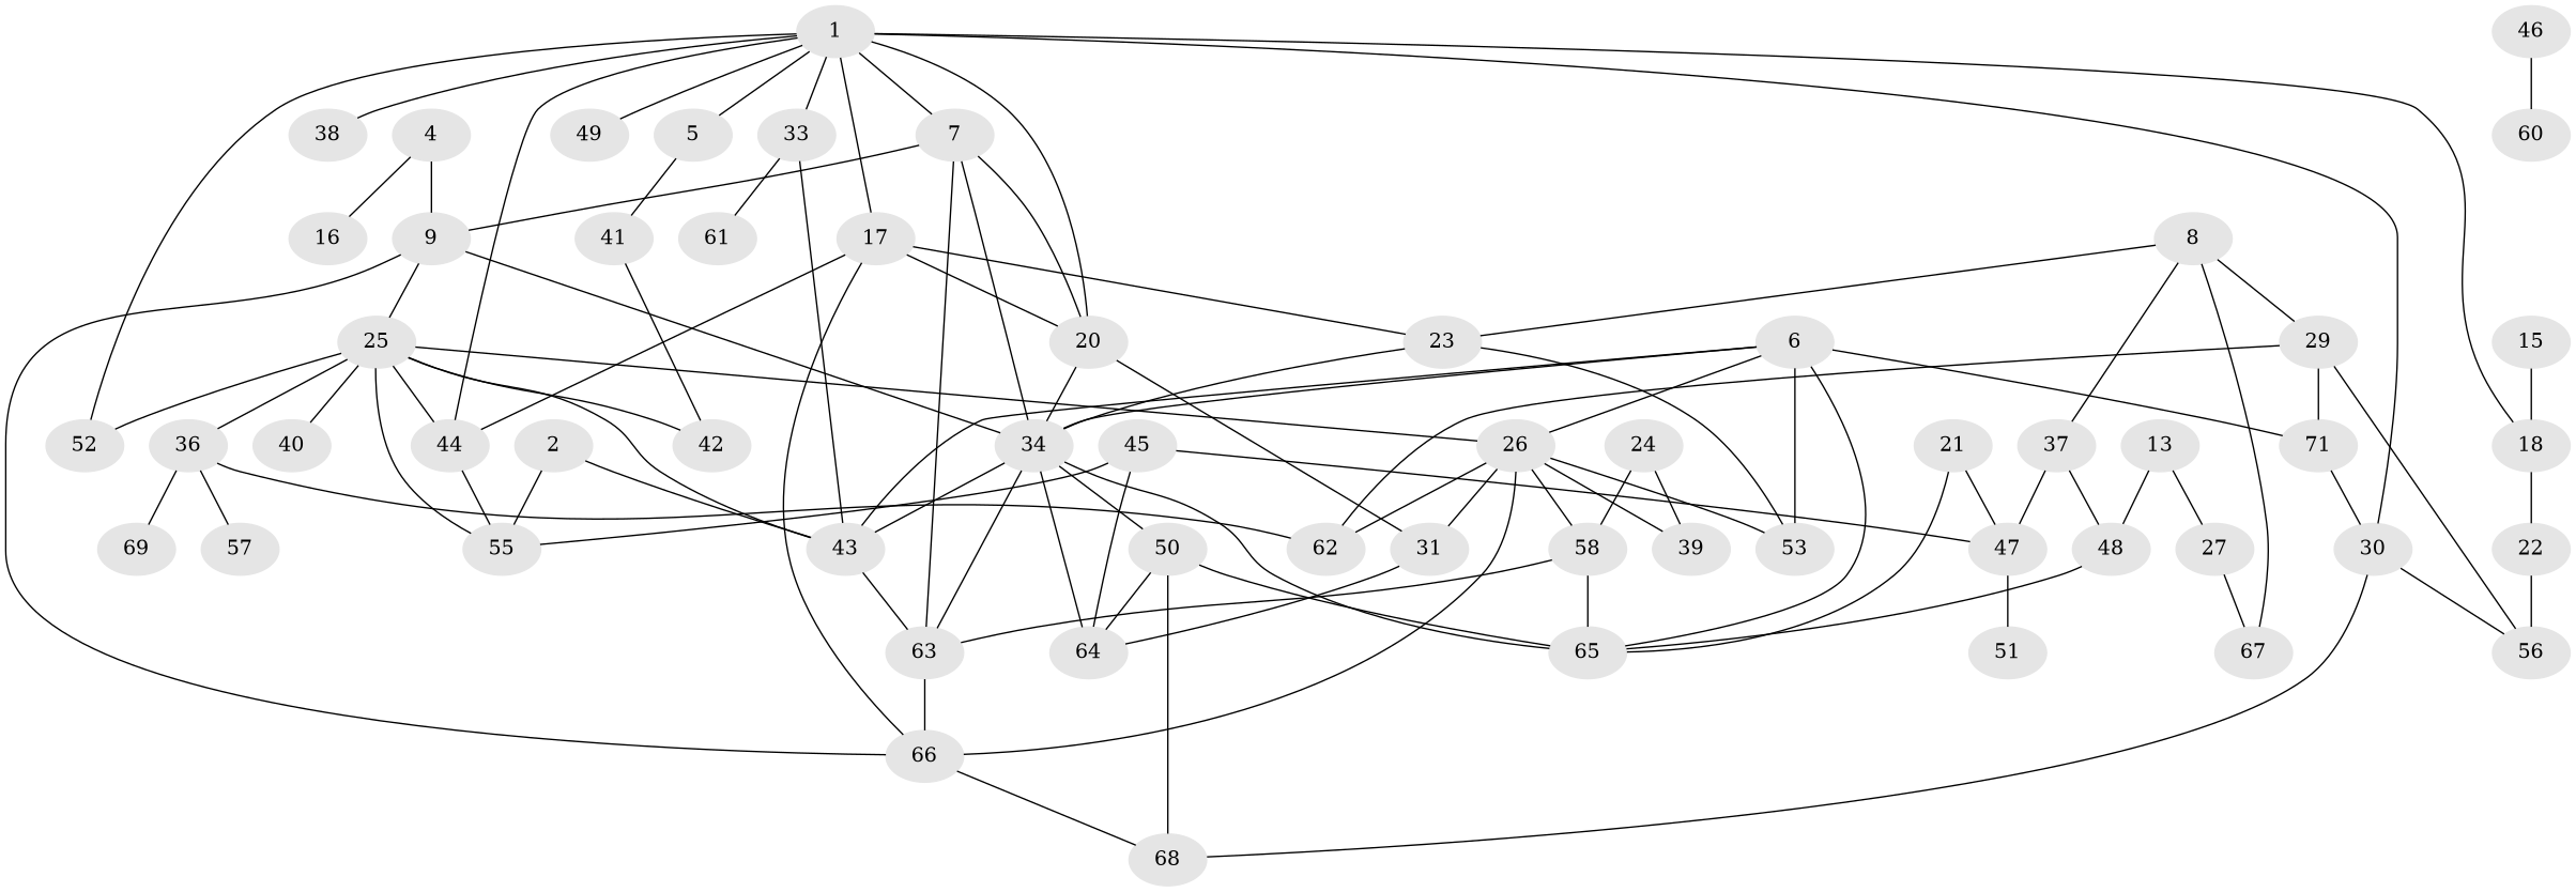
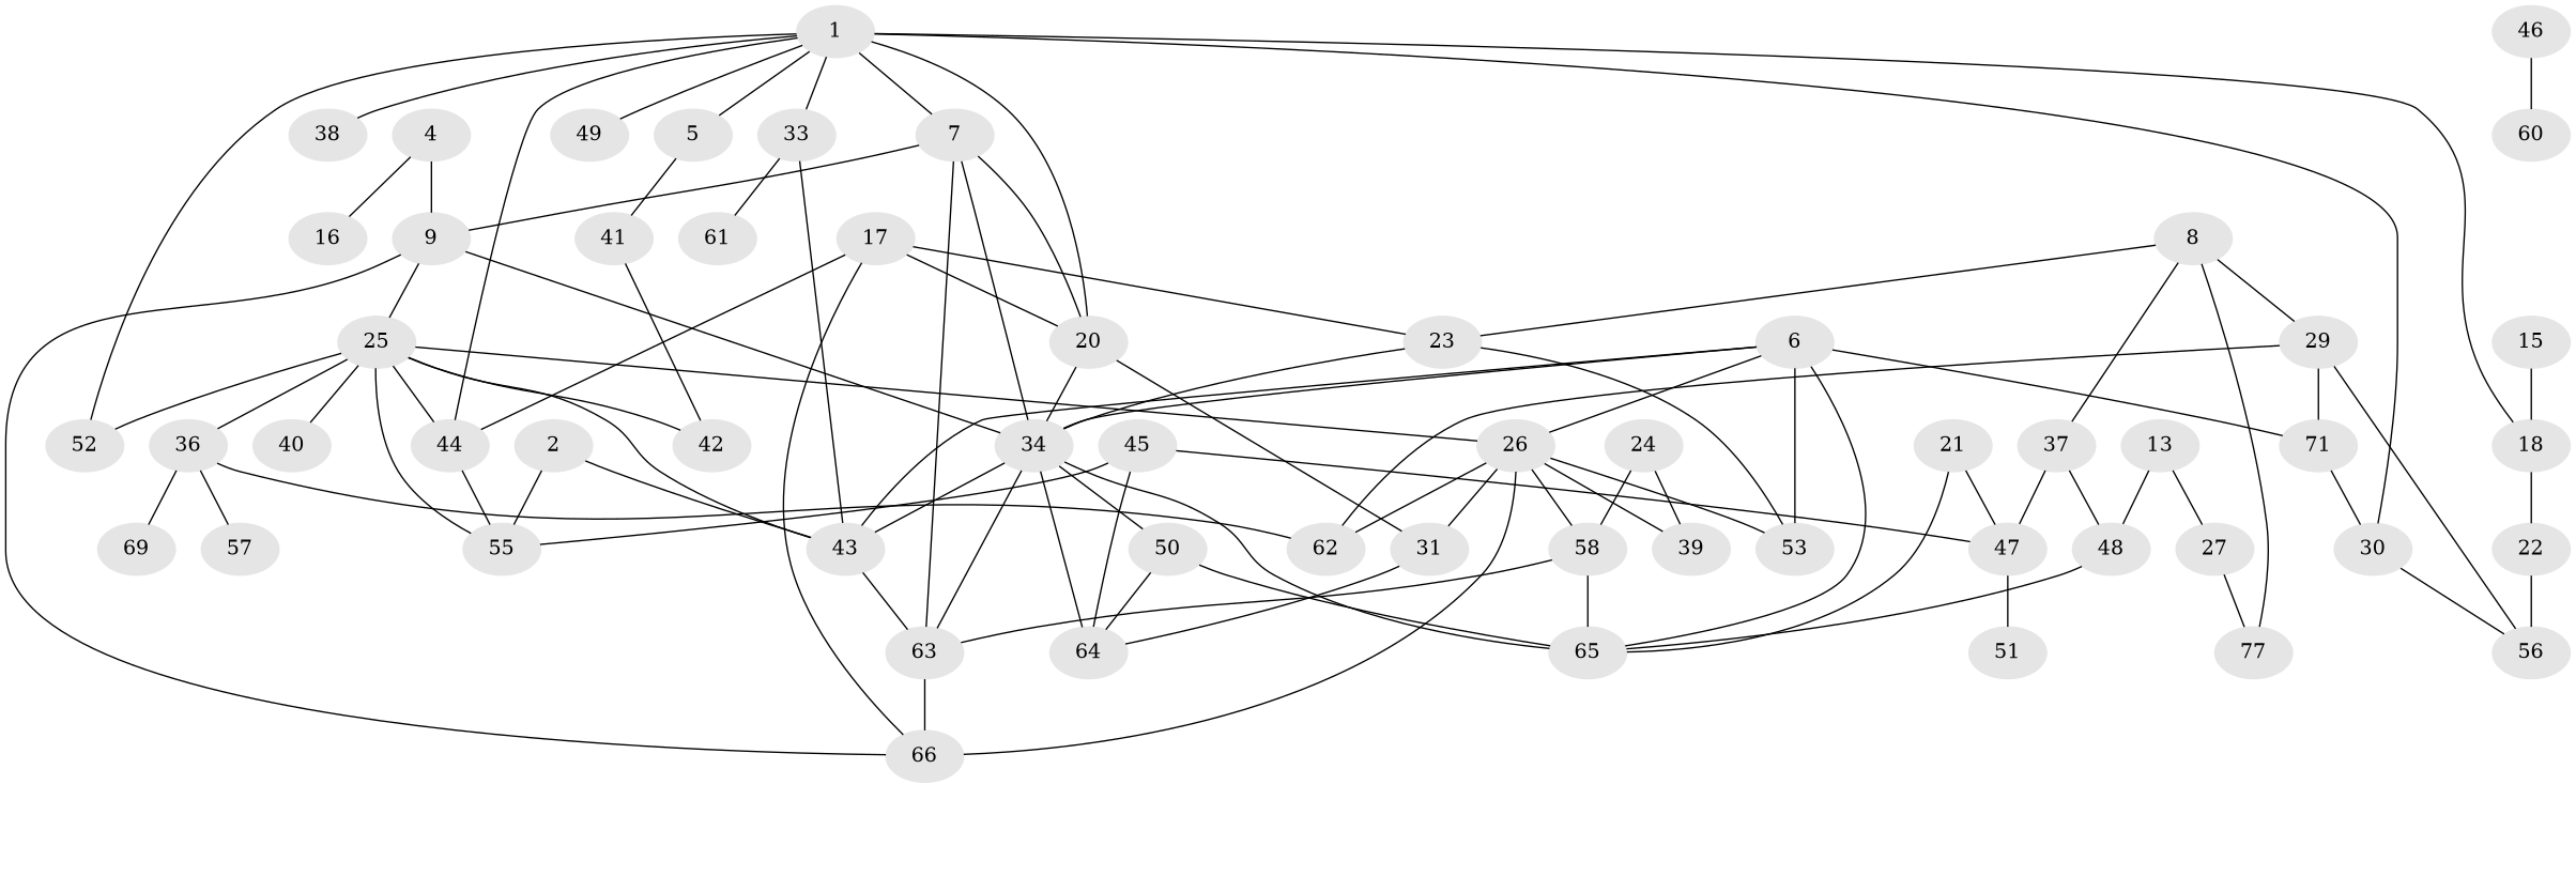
  graph {
    node [color=gray90 style=filled]
    edge [weight=1.0]
    1
    5
    7
    17
    18
    20
    30
    33
    38
    44
    49
    52
    41
    9
    34
    63
    23
    66
    22
    31
    56
-   68
    43
    61
    55
    2
    4
    16
    25
    42
    6
    26
    53
    65
    71
    39
    58
    62
    64
    50
    8
    29
    37
-   67
+   67 [label=77]
    48
    47
    36
    40
    13
    27
    15
    21
    51
    24
    57
    69
    45
    46
    60
    1 -- 5
    1 -- 7 [weight=2.0]
-   1 -- 17
    1 -- 18
    1 -- 20
    1 -- 30
    1 -- 33
    1 -- 38
    1 -- 44
    1 -- 49
    1 -- 52
    5 -- 41
    7 -- 20
    7 -- 9
    7 -- 34
    7 -- 63
    17 -- 20
    17 -- 44
    17 -- 23
    17 -- 66
    18 -- 22
    20 -- 34
    20 -- 31
    30 -- 56
-   30 -- 68
    33 -- 43
    33 -- 61
    44 -- 55
    41 -- 42
    9 -- 34
    9 -- 66
    9 -- 25
    34 -- 63
    34 -- 43 [weight=2.0]
    34 -- 65
    34 -- 64 [weight=2.0]
    34 -- 50
    63 -- 66
    23 -- 34
    23 -- 53
-   66 -- 68
    22 -- 56 [weight=3.0]
    31 -- 64
    43 -- 63 [weight=2.0]
    2 -- 43
    2 -- 55
    4 -- 9
    4 -- 16
    25 -- 44
    25 -- 52
    25 -- 43
    25 -- 55
    25 -- 42
    25 -- 26
    25 -- 36
    25 -- 40
    6 -- 34
    6 -- 43
    6 -- 26
    6 -- 53
    6 -- 65
    6 -- 71 [weight=2.0]
    26 -- 66
    26 -- 31
    26 -- 53
    26 -- 39
    26 -- 58
    26 -- 62
    71 -- 30
    58 -- 63
    58 -- 65 [weight=2.0]
-   50 -- 68
    50 -- 65
    50 -- 64
    8 -- 23
    8 -- 29
    8 -- 37
    8 -- 67
    29 -- 56
    29 -- 71
    29 -- 62
    37 -- 48
    37 -- 47
    48 -- 65
    47 -- 51 [weight=2.0]
    36 -- 62
    36 -- 57
    36 -- 69
    13 -- 48
    13 -- 27
    27 -- 67
    15 -- 18
    21 -- 65
    21 -- 47
    24 -- 39
    24 -- 58
    45 -- 55
    45 -- 64
    45 -- 47
    46 -- 60
  }
